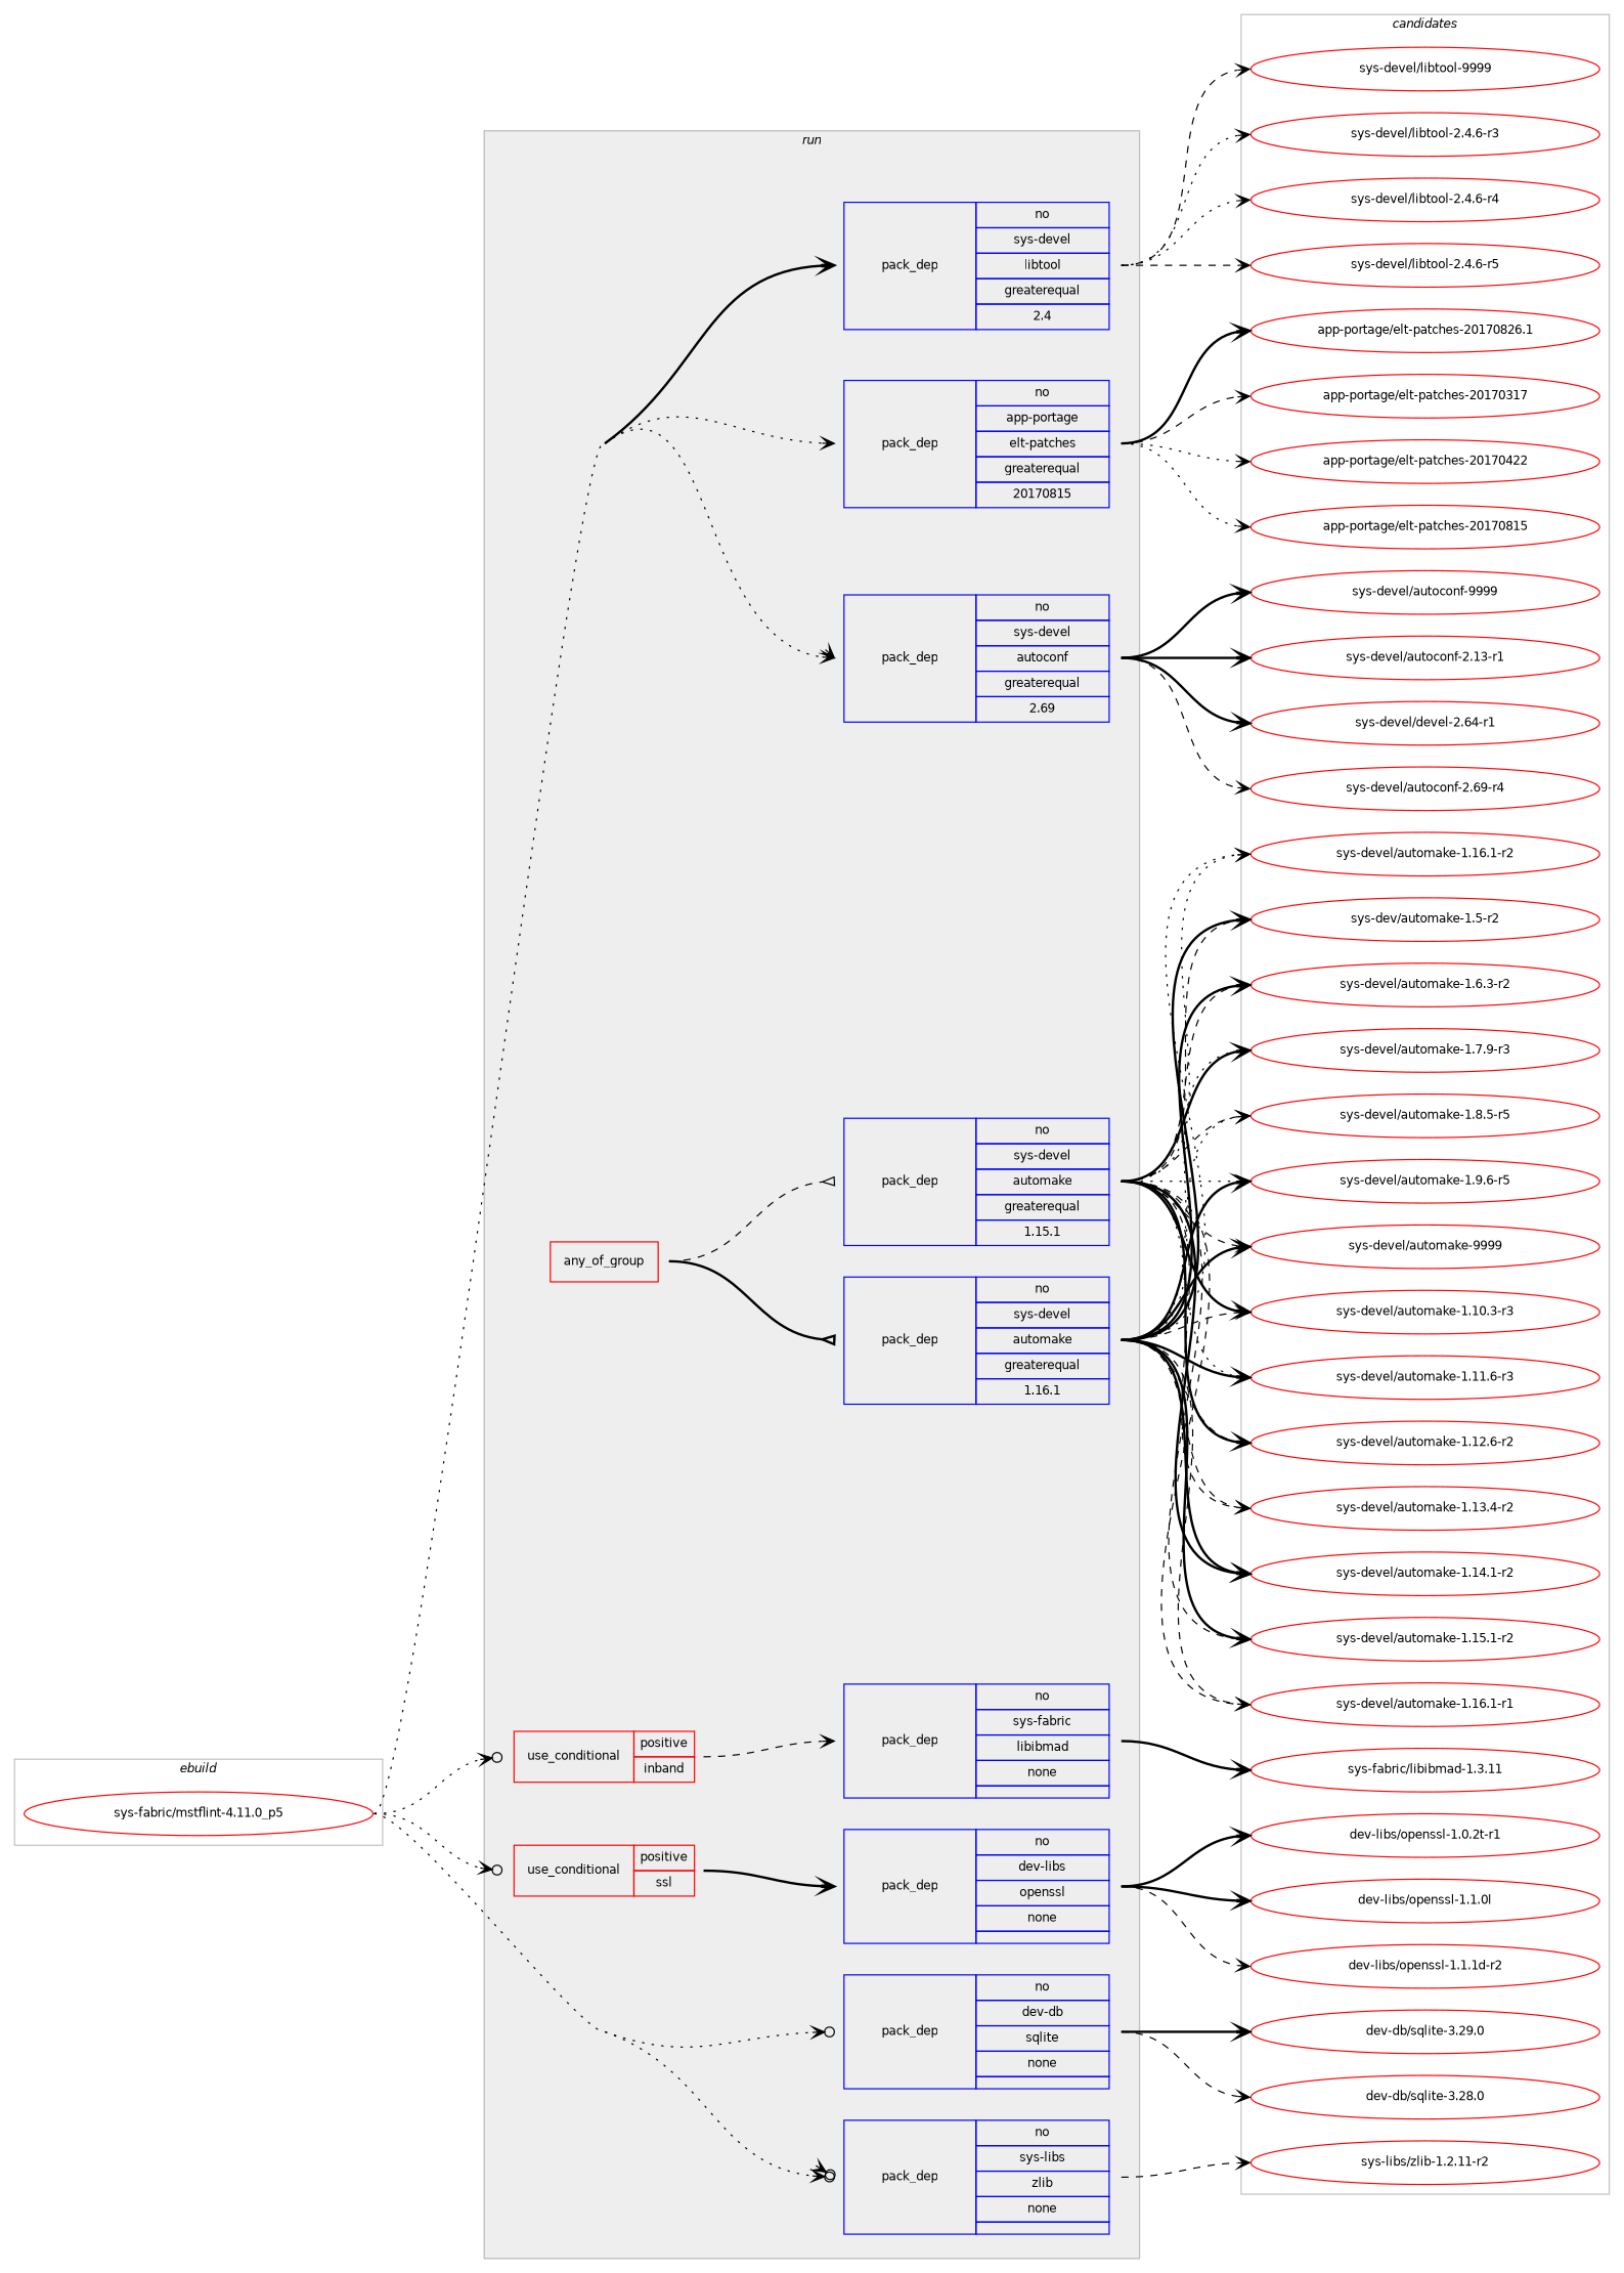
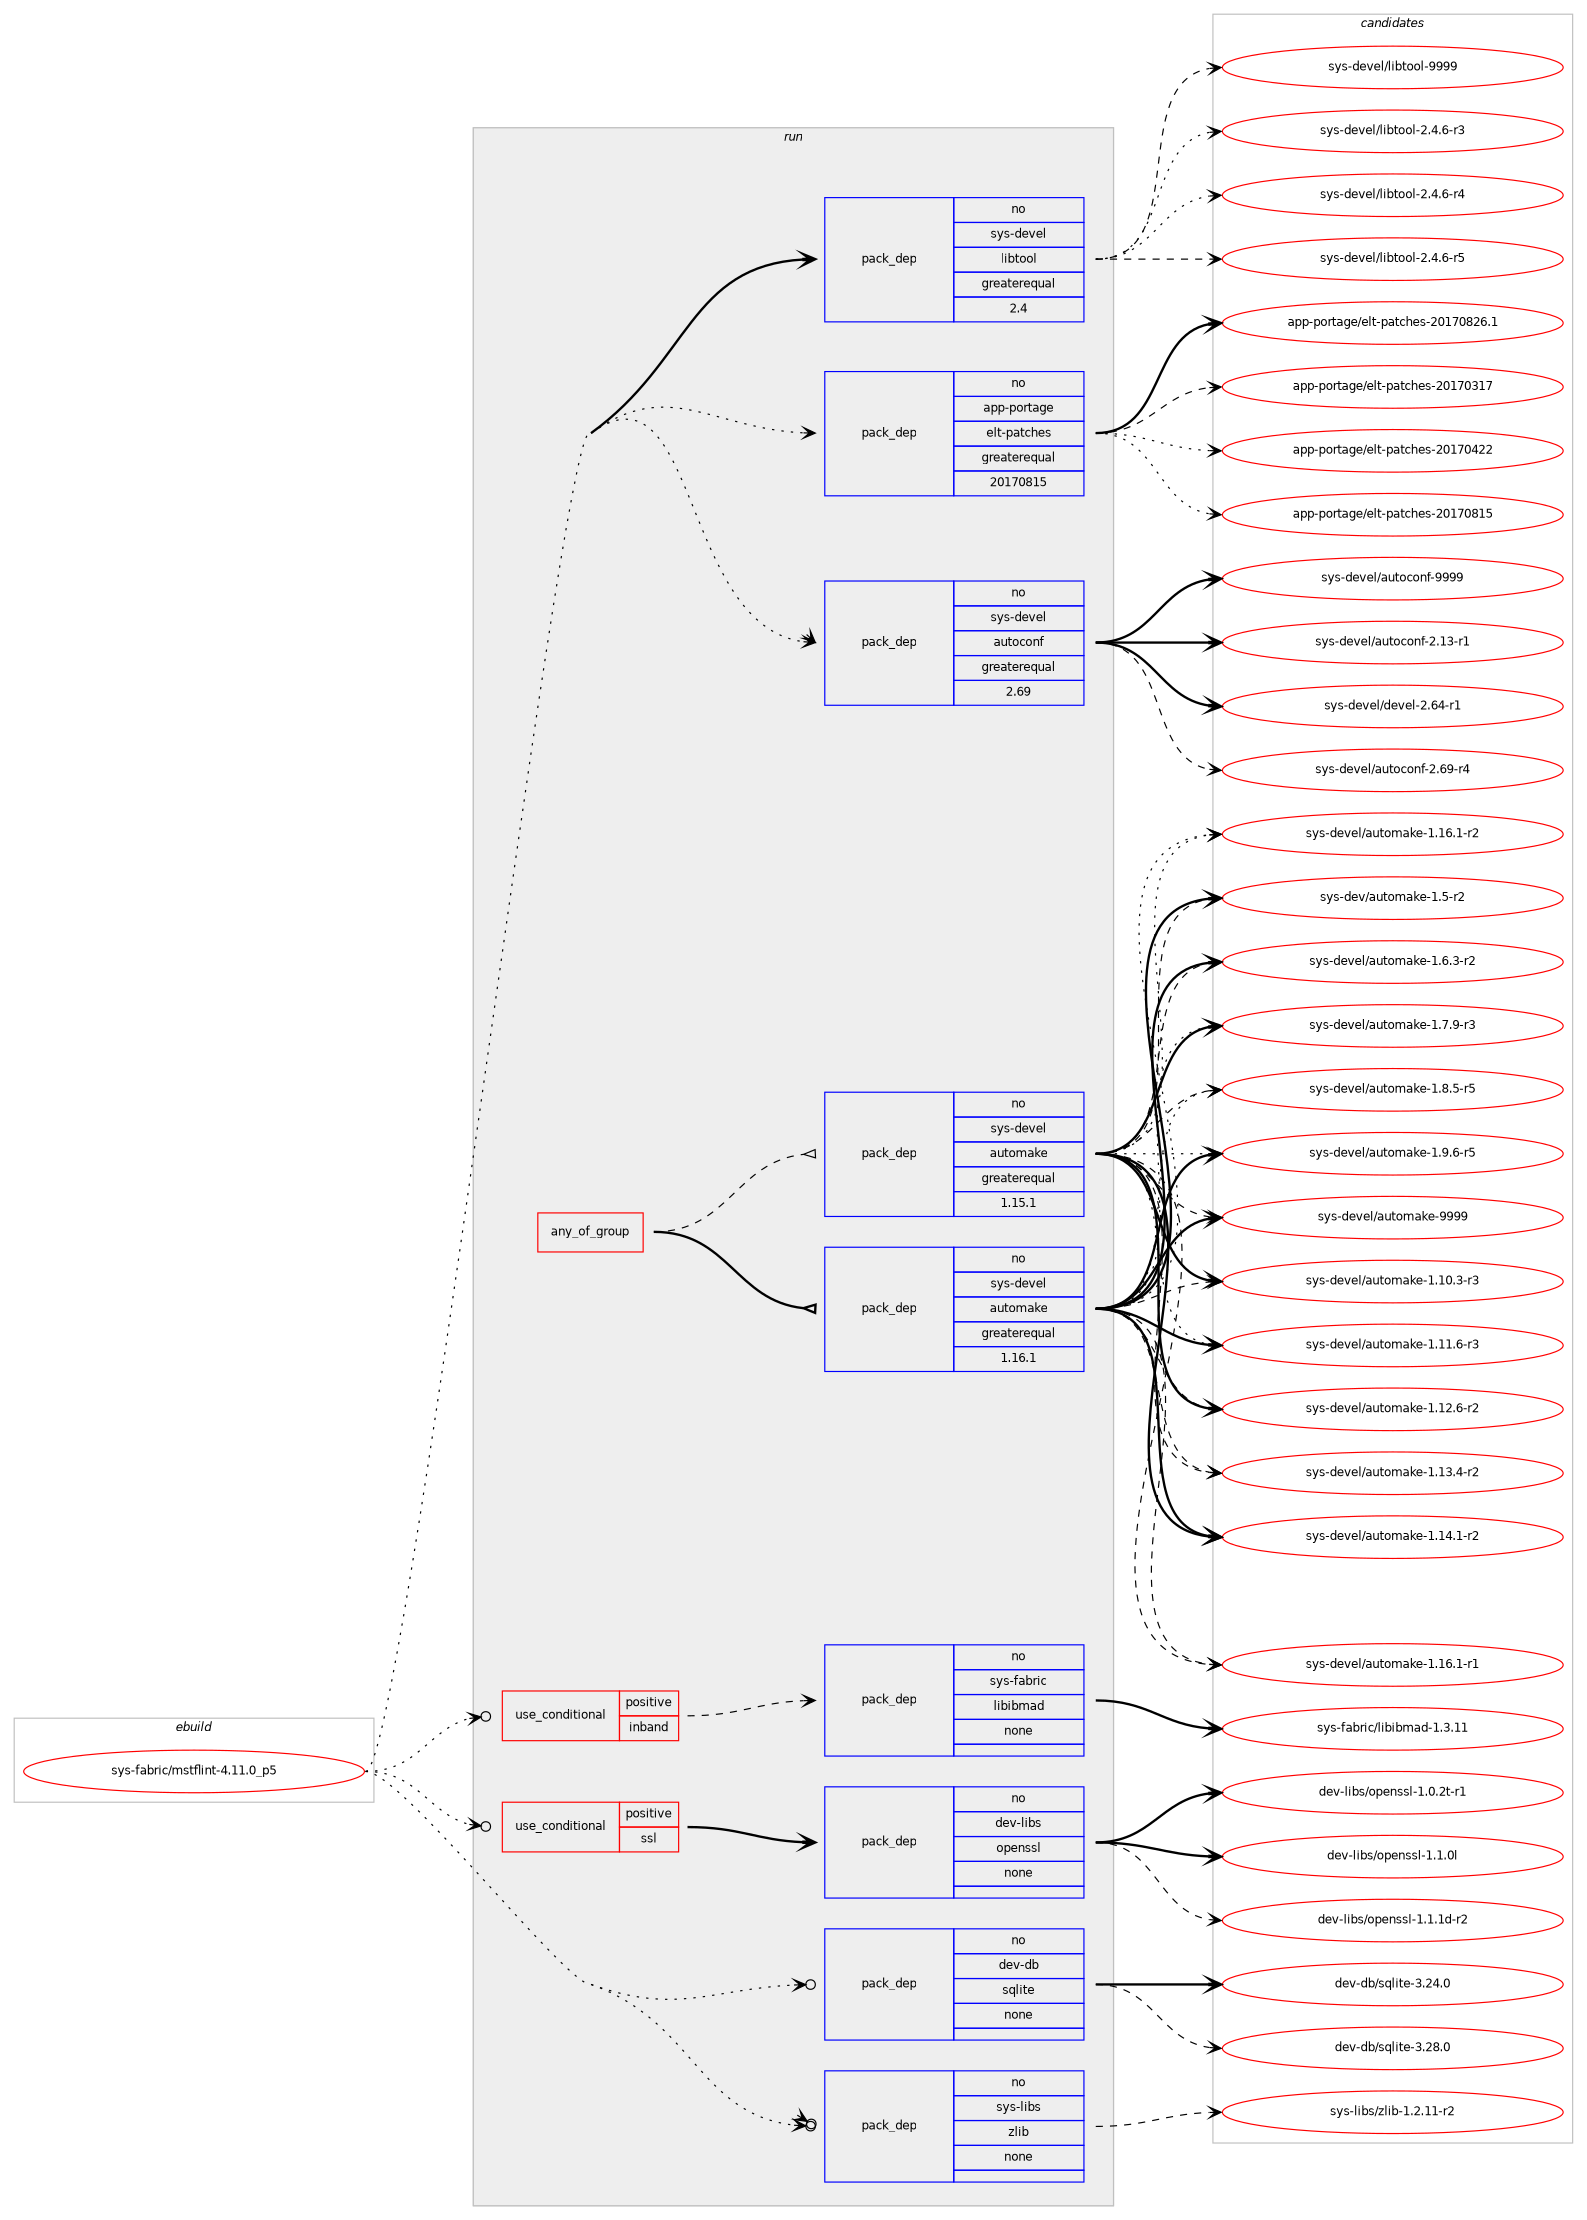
  digraph {
    compound=true
    concentrate=true
    fontname=Helvetica
    fontsize=10
    newrank=true
    rankdir=LR
    ranksep=1.5
    node [color=red fontname=Helvetica fontsize=10]
    edge [arrowhead=vee headport=w style=bold tailport=e weight=100]
    n1 [label="sys-fabric/mstflint-4.11.0_p5" width=4]
    n2 [color=blue label=<<TABLE BORDER="0" CELLBORDER="1" CELLSPACING="0" CELLPADDING="4" WIDTH="220"><TR><TD ROWSPAN="6" CELLPADDING="30">pack_dep</TD></TR><TR><TD WIDTH="110">no</TD></TR><TR><TD>sys-devel</TD></TR><TR><TD>automake</TD></TR><TR><TD>greaterequal</TD></TR><TR><TD>1.16.1</TD></TR></TABLE>> shape=none]
    n3 [color=blue label=<<TABLE BORDER="0" CELLBORDER="1" CELLSPACING="0" CELLPADDING="4" WIDTH="220"><TR><TD ROWSPAN="6" CELLPADDING="30">pack_dep</TD></TR><TR><TD WIDTH="110">no</TD></TR><TR><TD>sys-devel</TD></TR><TR><TD>automake</TD></TR><TR><TD>greaterequal</TD></TR><TR><TD>1.15.1</TD></TR></TABLE>> shape=none]
    n4 [label=<<TABLE BORDER="0" CELLBORDER="1" CELLSPACING="0" CELLPADDING="4"><TR><TD CELLPADDING="10">any_of_group</TD></TR></TABLE>> shape=none]
    n5 [color=blue label=<<TABLE BORDER="0" CELLBORDER="1" CELLSPACING="0" CELLPADDING="4" WIDTH="220"><TR><TD ROWSPAN="6" CELLPADDING="30">pack_dep</TD></TR><TR><TD WIDTH="110">no</TD></TR><TR><TD>app-portage</TD></TR><TR><TD>elt-patches</TD></TR><TR><TD>greaterequal</TD></TR><TR><TD>20170815</TD></TR></TABLE>> shape=none]
    n6 [color=blue label=<<TABLE BORDER="0" CELLBORDER="1" CELLSPACING="0" CELLPADDING="4" WIDTH="220"><TR><TD ROWSPAN="6" CELLPADDING="30">pack_dep</TD></TR><TR><TD WIDTH="110">no</TD></TR><TR><TD>sys-devel</TD></TR><TR><TD>autoconf</TD></TR><TR><TD>greaterequal</TD></TR><TR><TD>2.69</TD></TR></TABLE>> shape=none]
    n7 [color=blue label=<<TABLE BORDER="0" CELLBORDER="1" CELLSPACING="0" CELLPADDING="4" WIDTH="220"><TR><TD ROWSPAN="6" CELLPADDING="30">pack_dep</TD></TR><TR><TD WIDTH="110">no</TD></TR><TR><TD>sys-devel</TD></TR><TR><TD>libtool</TD></TR><TR><TD>greaterequal</TD></TR><TR><TD>2.4</TD></TR></TABLE>> shape=none]
    n8 [color=blue label=<<TABLE BORDER="0" CELLBORDER="1" CELLSPACING="0" CELLPADDING="4" WIDTH="220"><TR><TD ROWSPAN="6" CELLPADDING="30">pack_dep</TD></TR><TR><TD WIDTH="110">no</TD></TR><TR><TD>sys-fabric</TD></TR><TR><TD>libibmad</TD></TR><TR><TD>none</TD></TR><TR><TD></TD></TR></TABLE>> shape=none]
    n9 [label=<<TABLE BORDER="0" CELLBORDER="1" CELLSPACING="0" CELLPADDING="4"><TR><TD ROWSPAN="3" CELLPADDING="10">use_conditional</TD></TR><TR><TD>positive</TD></TR><TR><TD>inband</TD></TR></TABLE>> shape=none]
    n10 [color=blue label=<<TABLE BORDER="0" CELLBORDER="1" CELLSPACING="0" CELLPADDING="4" WIDTH="220"><TR><TD ROWSPAN="6" CELLPADDING="30">pack_dep</TD></TR><TR><TD WIDTH="110">no</TD></TR><TR><TD>dev-libs</TD></TR><TR><TD>openssl</TD></TR><TR><TD>none</TD></TR><TR><TD></TD></TR></TABLE>> shape=none]
    n11 [label=<<TABLE BORDER="0" CELLBORDER="1" CELLSPACING="0" CELLPADDING="4"><TR><TD ROWSPAN="3" CELLPADDING="10">use_conditional</TD></TR><TR><TD>positive</TD></TR><TR><TD>ssl</TD></TR></TABLE>> shape=none]
    n12 [color=blue label=<<TABLE BORDER="0" CELLBORDER="1" CELLSPACING="0" CELLPADDING="4" WIDTH="220"><TR><TD ROWSPAN="6" CELLPADDING="30">pack_dep</TD></TR><TR><TD WIDTH="110">no</TD></TR><TR><TD>dev-db</TD></TR><TR><TD>sqlite</TD></TR><TR><TD>none</TD></TR><TR><TD></TD></TR></TABLE>> shape=none]
    n13 [color=blue label=<<TABLE BORDER="0" CELLBORDER="1" CELLSPACING="0" CELLPADDING="4" WIDTH="220"><TR><TD ROWSPAN="6" CELLPADDING="30">pack_dep</TD></TR><TR><TD WIDTH="110">no</TD></TR><TR><TD>sys-libs</TD></TR><TR><TD>zlib</TD></TR><TR><TD>none</TD></TR><TR><TD></TD></TR></TABLE>> shape=none]
    n14 [label="sys-devel/automake-1.10.3-r3" width=4]
    n15 [label="sys-devel/automake-1.11.6-r3" width=4]
    n16 [label="sys-devel/automake-1.12.6-r2" width=4]
    n17 [label="sys-devel/automake-1.13.4-r2" width=4]
    n18 [label="sys-devel/automake-1.14.1-r2" width=4]
-   n19 [label="sys-devel/automake-1.15.1-r2" width=4]
    n20 [label="sys-devel/automake-1.16.1-r1" width=4]
    n21 [label="sys-devel/automake-1.16.1-r2" width=4]
    n22 [label="sys-dev/automake-1.5-r2" width=4]
    n23 [label="sys-devel/automake-1.6.3-r2" width=4]
    n24 [label="sys-devel/automake-1.7.9-r3" width=4]
    n25 [label="sys-devel/automake-1.8.5-r5" width=4]
    n26 [label="sys-devel/automake-1.9.6-r5" width=4]
    n27 [label="sys-devel/automake-9999" width=4]
    n28 [label="app-portage/elt-patches-20170317" width=4]
    n29 [label="app-portage/elt-patches-20170422" width=4]
    n30 [label="app-portage/elt-patches-20170815" width=4]
    n31 [label="app-portage/elt-patches-20170826.1" width=4]
    n32 [label="sys-devel/autoconf-2.13-r1" width=4]
    n33 [label="sys-devel/devel-2.64-r1" width=4]
    n34 [label="sys-devel/autoconf-2.69-r4" width=4]
    n35 [label="sys-devel/autoconf-9999" width=4]
    n36 [label="sys-devel/libtool-2.4.6-r3" width=4]
    n37 [label="sys-devel/libtool-2.4.6-r4" width=4]
    n38 [label="sys-devel/libtool-2.4.6-r5" width=4]
    n39 [label="sys-devel/libtool-9999" width=4]
    n40 [label="sys-fabric/libibmad-1.3.11" width=4]
    n41 [label="dev-libs/openssl-1.0.2t-r1" width=4]
    n42 [label="dev-libs/openssl-1.1.0l" width=4]
    n43 [label="dev-libs/openssl-1.1.1d-r2" width=4]
    n44 [label="dev-db/sqlite-3.28.0" width=4]
-   n45 [label="dev-db/sqlite-3.29.0" width=4]
+   n45 [label="dev-db/sqlite-3.24.0" width=4]
    n46 [label="sys-libs/zlib-1.2.11-r2" width=4]
    subgraph cluster_1 {
      color=gray
      label=<<i>ebuild</i>>
      rank=same
      n1
    }
    subgraph cluster_2 {
      color=gray
      label=<<i>dependencies</i>>
      subgraph cluster_3 {
        color=gray
        fillcolor="#eeeeee"
        label=<<i>compile</i>>
        style=filled
        subgraph sub_4 {
          color=gray
          fillcolor="#eeeeee"
          label=<<i>compile</i>>
          style=filled
          n4
          subgraph sub_5 {
            color=gray
            fillcolor="#eeeeee"
            label=<<i>compile</i>>
            style=filled
            n2
          }
          subgraph sub_6 {
            color=gray
            fillcolor="#eeeeee"
            label=<<i>compile</i>>
            style=filled
            n3
          }
        }
        subgraph sub_7 {
          color=gray
          fillcolor="#eeeeee"
          label=<<i>compile</i>>
          style=filled
          n5
        }
        subgraph sub_8 {
          color=gray
          fillcolor="#eeeeee"
          label=<<i>compile</i>>
          style=filled
          n6
        }
        subgraph sub_9 {
          color=gray
          fillcolor="#eeeeee"
          label=<<i>compile</i>>
          style=filled
          n7
        }
      }
      subgraph cluster_10 {
        color=gray
        fillcolor="#eeeeee"
        label=<<i>compile and run</i>>
        style=filled
        subgraph sub_11 {
          color=gray
          fillcolor="#eeeeee"
          label=<<i>compile and run</i>>
          style=filled
          n9
          subgraph sub_12 {
            color=gray
            fillcolor="#eeeeee"
            label=<<i>compile and run</i>>
            style=filled
            n8
          }
        }
        subgraph sub_13 {
          color=gray
          fillcolor="#eeeeee"
          label=<<i>compile and run</i>>
          style=filled
          n11
          subgraph sub_14 {
            color=gray
            fillcolor="#eeeeee"
            label=<<i>compile and run</i>>
            style=filled
            n10
          }
        }
        subgraph sub_15 {
          color=gray
          fillcolor="#eeeeee"
          label=<<i>compile and run</i>>
          style=filled
          n12
        }
        subgraph sub_16 {
          color=gray
          fillcolor="#eeeeee"
          label=<<i>compile and run</i>>
          style=filled
          n13
        }
      }
      subgraph cluster_17 {
        color=gray
        fillcolor="#eeeeee"
        label=<<i>run</i>>
        style=filled
      }
    }
    subgraph cluster_18 {
      color=gray
      label=<<i>candidates</i>>
      rank=same
      subgraph sub_19 {
        color=black
        label=<<i>candidates</i>>
        nodesep=1
        rank=same
        n14
        n15
        n16
        n17
        n18
-       n19
        n20
        n21
        n22
        n23
        n24
        n25
        n26
        n27
      }
      subgraph sub_20 {
        color=black
        label=<<i>candidates</i>>
        nodesep=1
        rank=same
        n14
        n15
        n16
        n17
        n18
-       n19
        n20
        n21
        n22
        n23
        n24
        n25
        n26
        n27
      }
      subgraph sub_21 {
        color=black
        label=<<i>candidates</i>>
        nodesep=1
        rank=same
        n28
        n29
        n30
        n31
      }
      subgraph sub_22 {
        color=black
        label=<<i>candidates</i>>
        nodesep=1
        rank=same
        n32
        n33
        n34
        n35
      }
      subgraph sub_23 {
        color=black
        label=<<i>candidates</i>>
        nodesep=1
        rank=same
        n36
        n37
        n38
        n39
      }
      subgraph sub_24 {
        color=black
        label=<<i>candidates</i>>
        nodesep=1
        rank=same
        n40
      }
      subgraph sub_25 {
        color=black
        label=<<i>candidates</i>>
        nodesep=1
        rank=same
        n41
        n42
        n43
      }
      subgraph sub_26 {
        color=black
        label=<<i>candidates</i>>
        nodesep=1
        rank=same
        n44
        n45
      }
      subgraph sub_27 {
        color=black
        label=<<i>candidates</i>>
        nodesep=1
        rank=same
        n46
      }
    }
    n1 -> n5 [style=dotted weight=20]
    n1 -> n6 [style=dotted weight=20]
    n1 -> n7 [weight=20]
    n1 -> n9 [arrowhead=odotvee style=dotted weight=20]
    n1 -> n11 [arrowhead=odotvee style=dotted weight=20]
    n1 -> n12 [arrowhead=odotvee style=dotted weight=20]
    n1 -> n13 [arrowhead=odotvee style=dotted weight=20]
    n2 -> n14 [style=dashed]
    n2 -> n15
    n2 -> n16 [style=dashed]
    n2 -> n17 [style=dashed]
    n2 -> n18
-   n2 -> n19
    n2 -> n20 [style=dashed]
    n2 -> n21 [style=dotted]
    n2 -> n22
    n2 -> n23
    n2 -> n24 [style=dotted]
    n2 -> n25 [style=dotted]
    n2 -> n26
    n2 -> n27
    n3 -> n14
    n3 -> n15 [style=dotted]
    n3 -> n16
    n3 -> n17 [style=dashed]
    n3 -> n18
-   n3 -> n19 [style=dashed]
    n3 -> n20 [style=dashed]
    n3 -> n21 [style=dotted]
    n3 -> n22 [style=dashed]
    n3 -> n23 [style=dashed]
    n3 -> n24
    n3 -> n25 [style=dashed]
    n3 -> n26 [style=dotted]
    n3 -> n27 [style=dashed]
    n4 -> n2 [arrowhead=oinv weight=20]
    n4 -> n3 [arrowhead=oinv style=dashed weight=20]
    n5 -> n28 [style=dashed]
    n5 -> n29 [style=dotted]
    n5 -> n30 [style=dotted]
    n5 -> n31
    n6 -> n32
    n6 -> n33
    n6 -> n34 [style=dashed]
    n6 -> n35
    n7 -> n36 [style=dotted]
    n7 -> n37 [style=dotted]
    n7 -> n38 [style=dashed]
    n7 -> n39 [style=dashed]
    n8 -> n40
    n9 -> n8 [style=dashed weight=20]
    n10 -> n41
    n10 -> n42
    n10 -> n43 [style=dashed]
    n11 -> n10 [weight=20]
    n12 -> n44 [style=dashed]
    n12 -> n45
    n13 -> n46 [style=dashed]
  }
